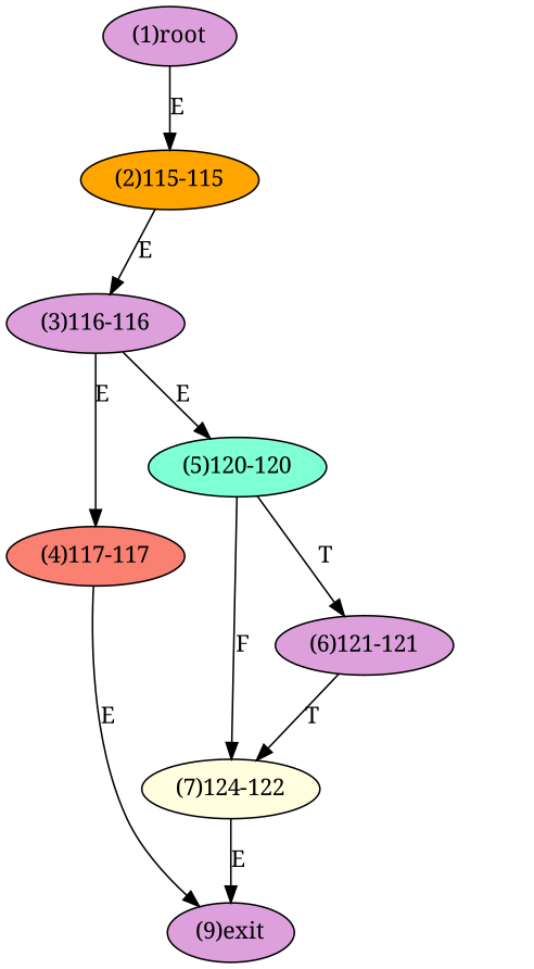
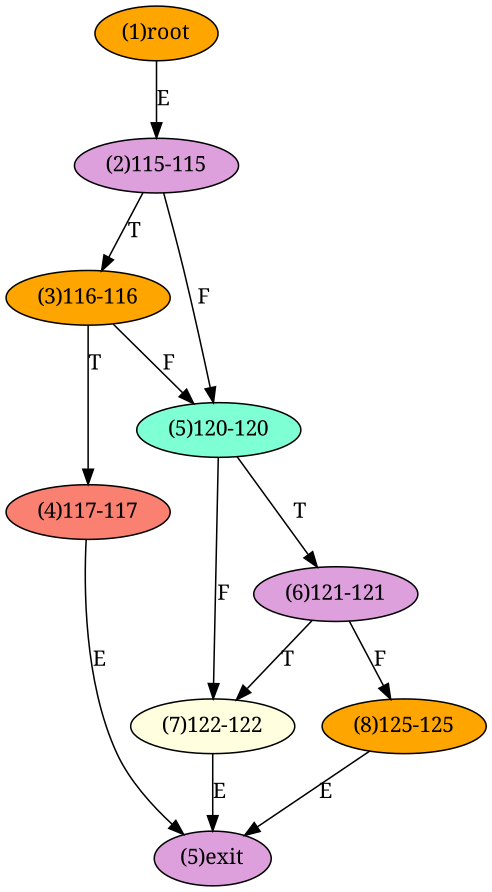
  digraph {
    fontname="Noto Serif"
    node [fillcolor=orange fontname="Noto Serif" style=filled]
    edge [fontname="Noto Serif"]
-   n1 [fillcolor=plum label="(1)root"]
-   n2 [label="(2)115-115"]
-   n3 [fillcolor=plum label="(3)116-116"]
+   n1 [label="(1)root"]
+   n2 [fillcolor=plum label="(2)115-115"]
+   n3 [label="(3)116-116"]
    n4 [fillcolor=aquamarine label="(5)120-120"]
    n5 [fillcolor=salmon label="(4)117-117"]
    n6 [fillcolor=plum label="(6)121-121"]
-   n7 [fillcolor=lightyellow label="(7)124-122"]
-   n8 [fillcolor=plum label="(9)exit"]
+   n7 [fillcolor=lightyellow label="(7)122-122"]
+   n8 [fillcolor=plum label="(5)exit"]
+   n9 [label="(8)125-125"]
    n1 -> n2 [label=E]
-   n2 -> n3 [label=E]
-   n3 -> n4 [label=E]
-   n3 -> n5 [label=E]
+   n2 -> n3 [label=T]
+   n2 -> n4 [label=F]
+   n3 -> n4 [label=F]
+   n3 -> n5 [label=T]
    n4 -> n6 [label=T]
    n4 -> n7 [label=F]
    n5 -> n8 [label=E]
    n6 -> n7 [label=T]
+   n6 -> n9 [label=F]
    n7 -> n8 [label=E]
+   n9 -> n8 [label=E]
  }
